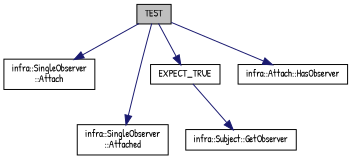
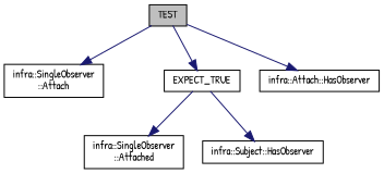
  digraph {
    fontname="Patrick Hand"
    rankdir=TB
    node [color=black fillcolor=white fontname="Patrick Hand" fontsize=10 shape=record style=filled]
    edge [color=midnightblue fontname="Patrick Hand" fontsize=10 labelfontname=Helvetica labelfontsize=10 style=solid]
    n1 [fillcolor=grey75 fontcolor=black height=0.2 label=TEST width=0.4]
    n2 [height=0.2 label="infra::SingleObserver\l::Attach" width=0.4]
    n3 [height=0.2 label="infra::SingleObserver\l::Attached" width=0.4]
    n4 [height=0.2 label=EXPECT_TRUE width=0.4]
    n5 [height=0.2 label="infra::Attach::HasObserver" width=0.4]
-   n6 [height=0.2 label="infra::Subject::GetObserver" width=0.4]
+   n6 [height=0.2 label="infra::Subject::HasObserver" width=0.4]
    n1 -> n2
-   n1 -> n3
+   n4 -> n3
    n1 -> n4
    n1 -> n5
    n4 -> n6
  }
